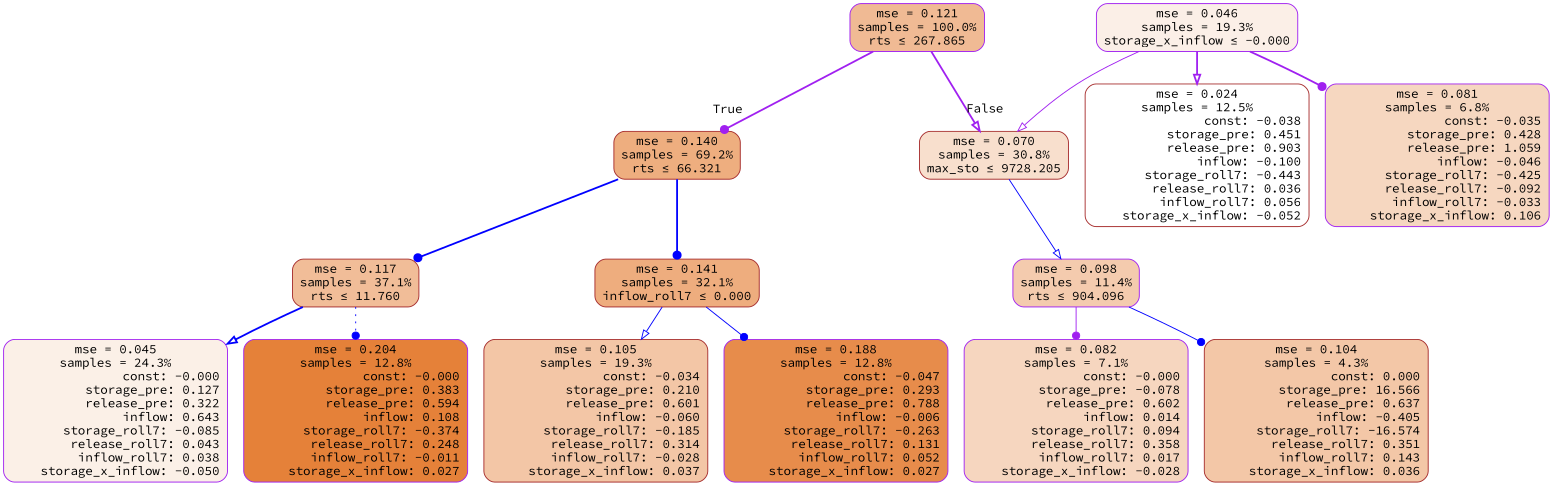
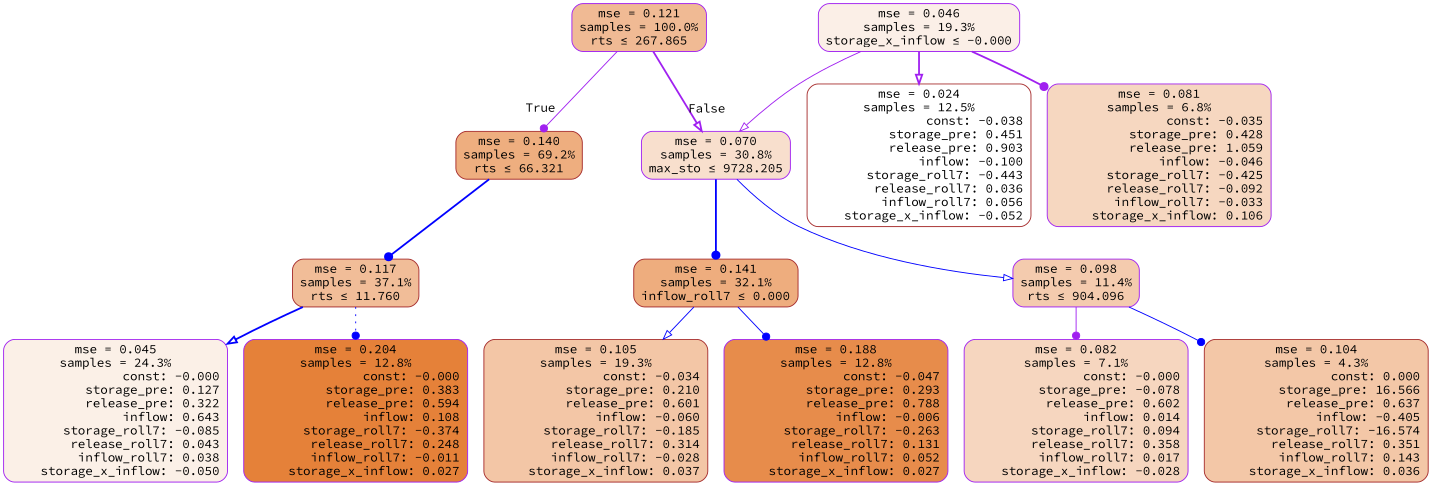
  digraph {
    fontname="Source Code Pro"
    node [color=purple fontname="Source Code Pro" shape=rectangle style="filled, rounded"]
    edge [arrowhead=dot color=blue fontname="Source Code Pro" style=solid]
    n1 [fillcolor="#f0ba94" label="mse = 0.121\nsamples = 100.0%\nrts &le; 267.865"]
    n2 [color=brown fillcolor="#eeae7f" label="mse = 0.140\nsamples = 69.2%\nrts &le; 66.321"]
-   n3 [color=brown fillcolor="#f8dfcd" label="mse = 0.070\nsamples = 30.8%\nmax_sto &le; 9728.205"]
+   n3 [fillcolor="#f8dfcd" label="mse = 0.070\nsamples = 30.8%\nmax_sto &le; 9728.205"]
    n4 [color=brown fillcolor="#f1bd98" label="mse = 0.117\nsamples = 37.1%\nrts &le; 11.760"]
    n5 [color=brown fillcolor="#eead7e" label="mse = 0.141\nsamples = 32.1%\ninflow_roll7 &le; 0.000"]
    n6 [fillcolor="#f4cbae" label="mse = 0.098\nsamples = 11.4%\nrts &le; 904.096"]
    n7 [fillcolor="#fbf0e7" label="mse = 0.045\nsamples = 24.3%\n               const: -0.000\n          storage_pre: 0.127\n          release_pre: 0.322\n               inflow: 0.643\n       storage_roll7: -0.085\n        release_roll7: 0.043\n         inflow_roll7: 0.038\n    storage_x_inflow: -0.050"]
    n8 [fillcolor="#e58139" label="mse = 0.204\nsamples = 12.8%\n               const: -0.000\n          storage_pre: 0.383\n          release_pre: 0.594\n               inflow: 0.108\n       storage_roll7: -0.374\n        release_roll7: 0.248\n        inflow_roll7: -0.011\n     storage_x_inflow: 0.027"]
    n9 [color=brown fillcolor="#f3c6a6" label="mse = 0.105\nsamples = 19.3%\n               const: -0.034\n          storage_pre: 0.210\n          release_pre: 0.601\n              inflow: -0.060\n       storage_roll7: -0.185\n        release_roll7: 0.314\n        inflow_roll7: -0.028\n     storage_x_inflow: 0.037"]
    n10 [fillcolor="#e78c4b" label="mse = 0.188\nsamples = 12.8%\n               const: -0.047\n          storage_pre: 0.293\n          release_pre: 0.788\n              inflow: -0.006\n       storage_roll7: -0.263\n        release_roll7: 0.131\n         inflow_roll7: 0.052\n     storage_x_inflow: 0.027"]
    n11 [fillcolor="#fbefe7" label="mse = 0.046\nsamples = 19.3%\nstorage_x_inflow &le; -0.000"]
    n12 [color=brown fillcolor="#ffffff" label="mse = 0.024\nsamples = 12.5%\n               const: -0.038\n          storage_pre: 0.451\n          release_pre: 0.903\n              inflow: -0.100\n       storage_roll7: -0.443\n        release_roll7: 0.036\n         inflow_roll7: 0.056\n    storage_x_inflow: -0.052"]
    n13 [fillcolor="#f6d7c0" label="mse = 0.081\nsamples = 6.8%\n               const: -0.035\n          storage_pre: 0.428\n          release_pre: 1.059\n              inflow: -0.046\n       storage_roll7: -0.425\n       release_roll7: -0.092\n        inflow_roll7: -0.033\n     storage_x_inflow: 0.106"]
    n14 [fillcolor="#f6d6bf" label="mse = 0.082\nsamples = 7.1%\n               const: -0.000\n         storage_pre: -0.078\n          release_pre: 0.602\n               inflow: 0.014\n        storage_roll7: 0.094\n        release_roll7: 0.358\n         inflow_roll7: 0.017\n    storage_x_inflow: -0.028"]
    n15 [color=brown fillcolor="#f3c7a7" label="mse = 0.104\nsamples = 4.3%\n                const: 0.000\n         storage_pre: 16.566\n          release_pre: 0.637\n              inflow: -0.405\n      storage_roll7: -16.574\n        release_roll7: 0.351\n         inflow_roll7: 0.143\n     storage_x_inflow: 0.036"]
-   n1 -> n2 [color=purple headlabel=True labelangle=45 labeldistance=2.5 style=bold]
+   n1 -> n2 [color=purple headlabel=True labelangle=45 labeldistance=2.5]
    n1 -> n3 [arrowhead=onormal color=purple headlabel=False labelangle=-45 labeldistance=2.5 style=bold]
    n2 -> n4 [style=bold]
-   n2 -> n5 [style=bold]
+   n3 -> n5 [style=bold]
    n3 -> n6 [arrowhead=onormal]
    n4 -> n7 [arrowhead=onormal style=bold]
    n4 -> n8 [style=dotted]
    n5 -> n9 [arrowhead=onormal]
    n5 -> n10
    n6 -> n14 [color=purple]
    n6 -> n15
    n11 -> n3 [arrowhead=onormal color=purple]
    n11 -> n12 [arrowhead=onormal color=purple style=bold]
    n11 -> n13 [color=purple style=bold]
  }
